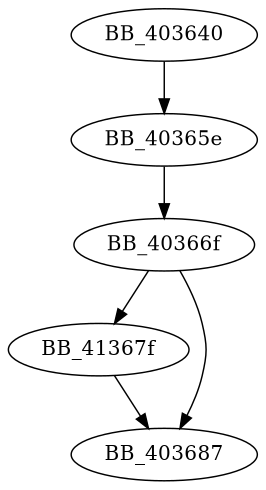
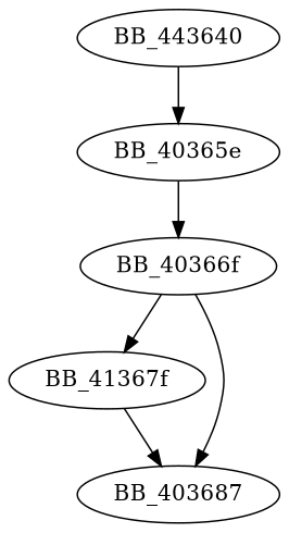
  digraph {
-   BB_403640
+   BB_403640 [label=BB_443640]
    BB_40365e
    BB_40366f
    n4 [label=BB_41367f]
    n5 [label=BB_403687]
    BB_403640 -> BB_40365e
    BB_40365e -> BB_40366f
    BB_40366f -> n4
    BB_40366f -> n5
    n4 -> n5
  }
